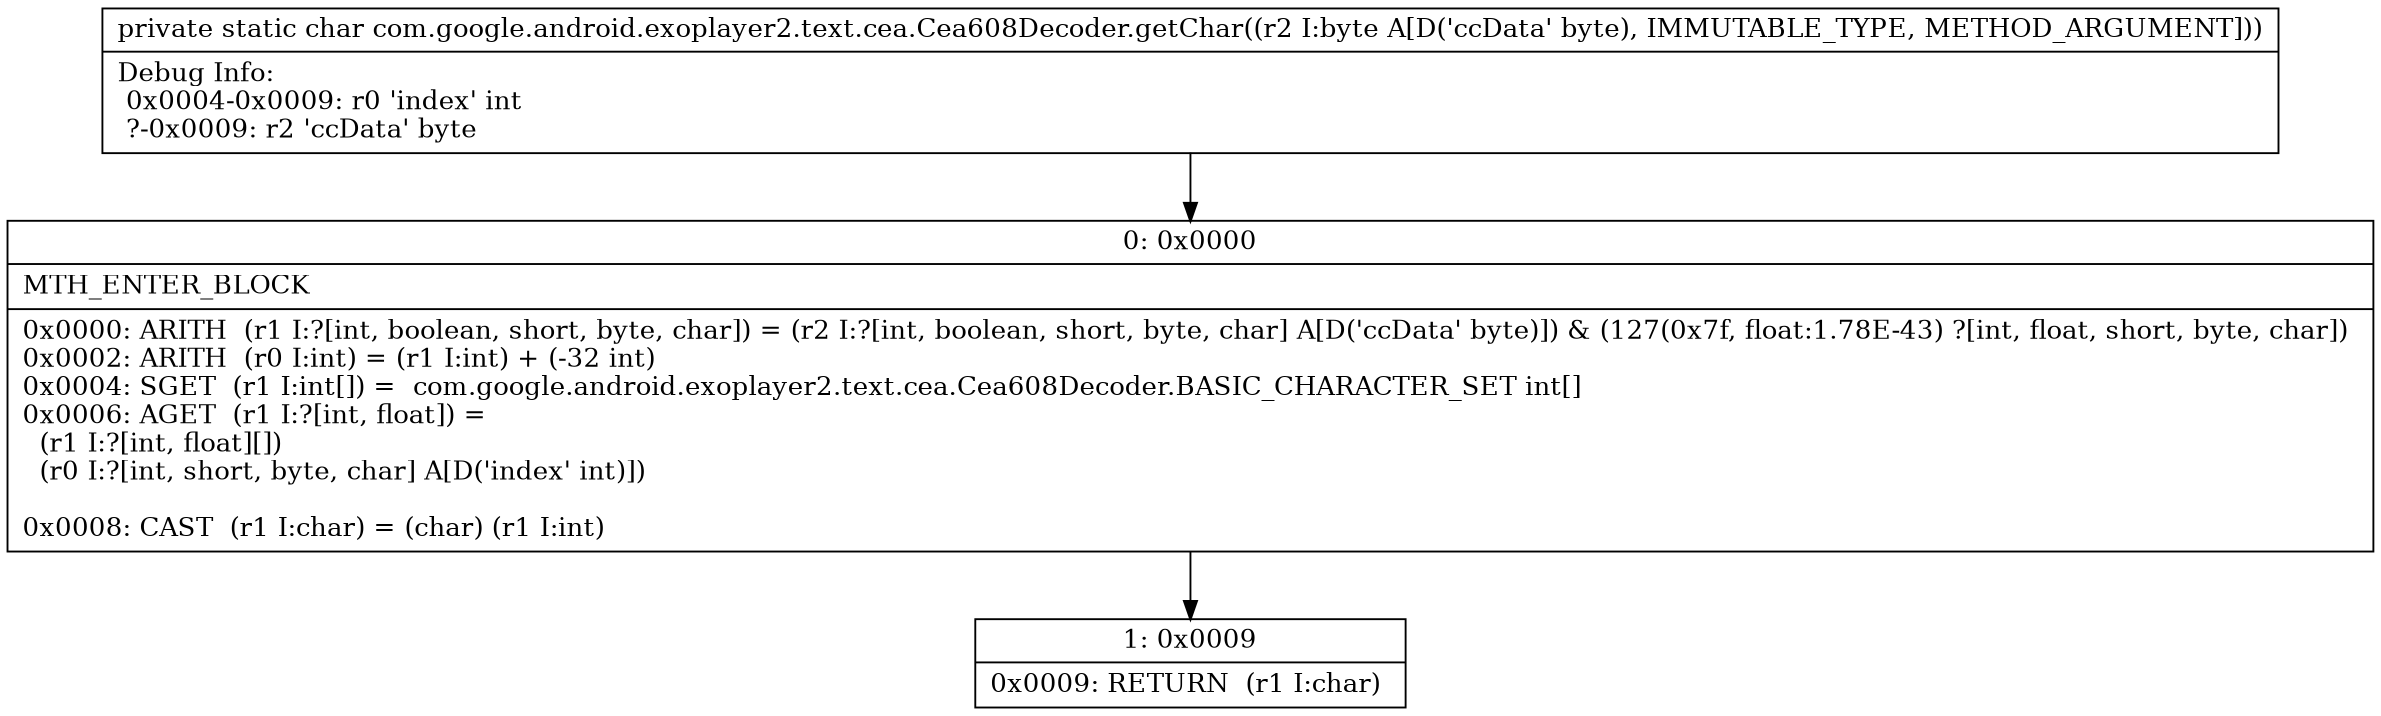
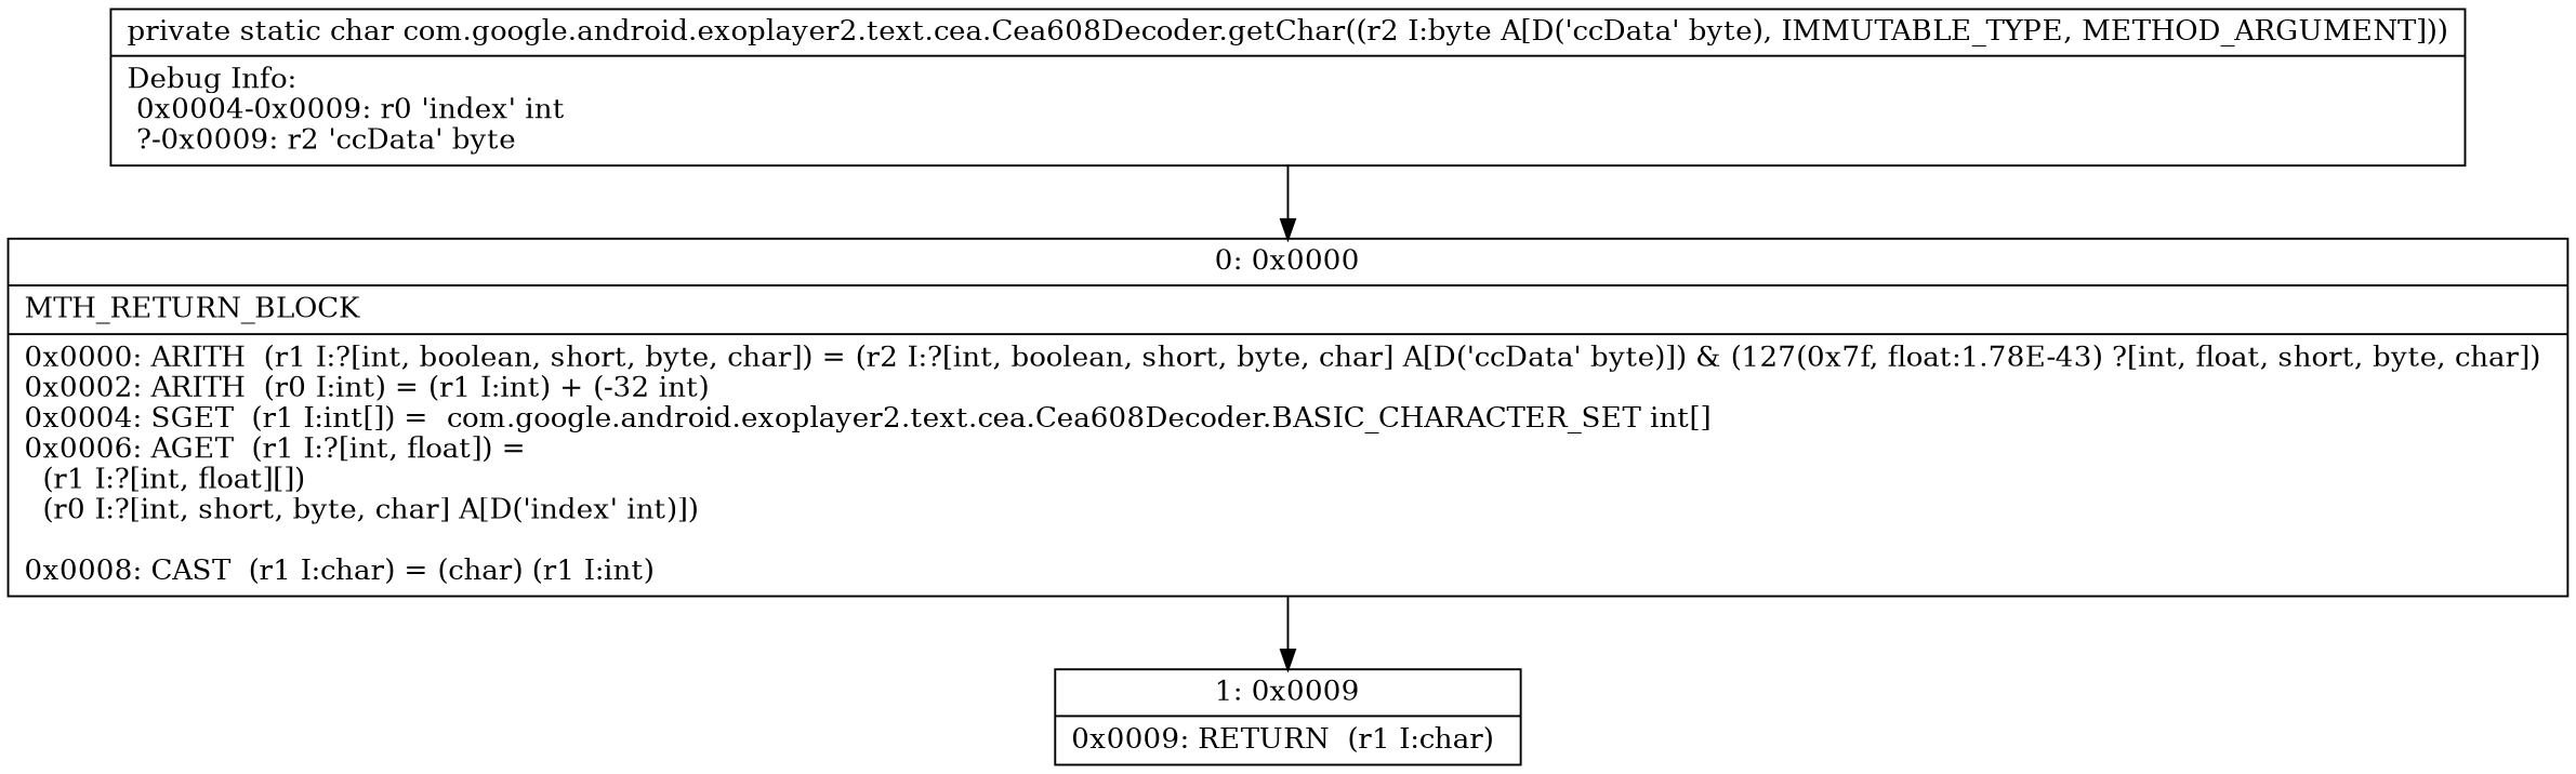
  digraph {
    fontname="DejaVu Serif"
    node [shape=record fontname="DejaVu Serif"]
    edge [fontname="DejaVu Serif"]
-   n1 [label="{0\:\ 0x0000|MTH_ENTER_BLOCK\l|0x0000: ARITH  (r1 I:?[int, boolean, short, byte, char]) = (r2 I:?[int, boolean, short, byte, char] A[D('ccData' byte)]) & (127(0x7f, float:1.78E\-43) ?[int, float, short, byte, char]) \l0x0002: ARITH  (r0 I:int) = (r1 I:int) + (\-32 int) \l0x0004: SGET  (r1 I:int[]) =  com.google.android.exoplayer2.text.cea.Cea608Decoder.BASIC_CHARACTER_SET int[] \l0x0006: AGET  (r1 I:?[int, float]) = \l  (r1 I:?[int, float][])\l  (r0 I:?[int, short, byte, char] A[D('index' int)])\l \l0x0008: CAST  (r1 I:char) = (char) (r1 I:int) \l}"]
+   n1 [label="{0\:\ 0x0000|MTH_RETURN_BLOCK\l|0x0000: ARITH  (r1 I:?[int, boolean, short, byte, char]) = (r2 I:?[int, boolean, short, byte, char] A[D('ccData' byte)]) & (127(0x7f, float:1.78E\-43) ?[int, float, short, byte, char]) \l0x0002: ARITH  (r0 I:int) = (r1 I:int) + (\-32 int) \l0x0004: SGET  (r1 I:int[]) =  com.google.android.exoplayer2.text.cea.Cea608Decoder.BASIC_CHARACTER_SET int[] \l0x0006: AGET  (r1 I:?[int, float]) = \l  (r1 I:?[int, float][])\l  (r0 I:?[int, short, byte, char] A[D('index' int)])\l \l0x0008: CAST  (r1 I:char) = (char) (r1 I:int) \l}"]
    n2 [label="{1\:\ 0x0009|0x0009: RETURN  (r1 I:char) \l}"]
    n3 [label="{private static char com.google.android.exoplayer2.text.cea.Cea608Decoder.getChar((r2 I:byte A[D('ccData' byte), IMMUTABLE_TYPE, METHOD_ARGUMENT]))  | Debug Info:\l  0x0004\-0x0009: r0 'index' int\l  ?\-0x0009: r2 'ccData' byte\l}"]
    n1 -> n2
    n3 -> n1
  }
